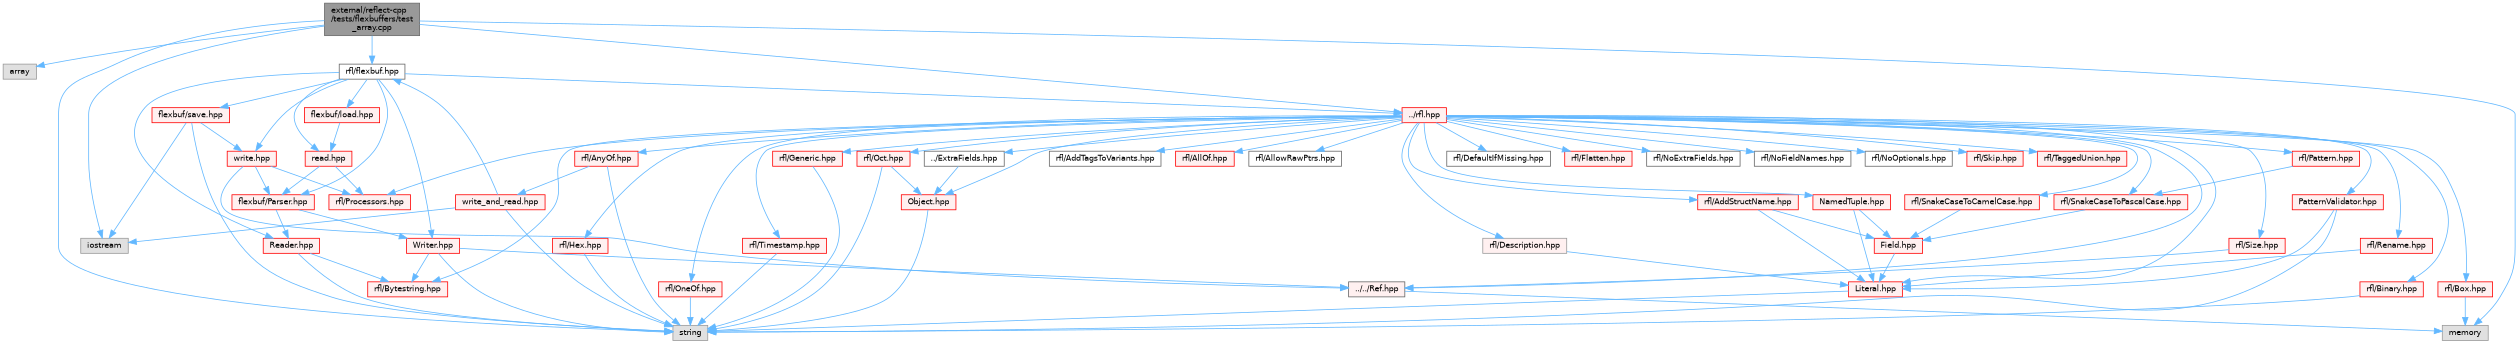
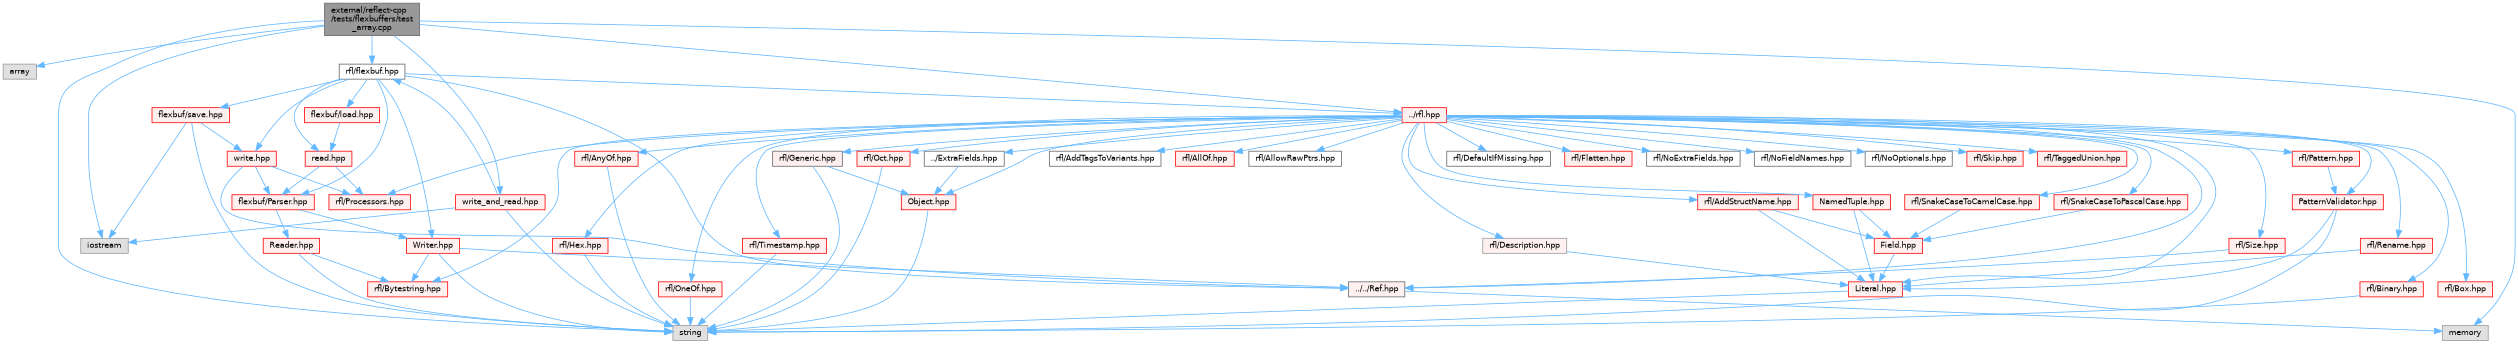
  digraph {
    node [color=red fillcolor="#FFF0F0" fontname=Helvetica fontsize=10 shape=box style=filled]
    edge [color=steelblue1 fontname=Helvetica fontsize=10 labelfontname=Helvetica labelfontsize=10 style=solid]
    n1 [color=gray40 fillcolor=grey60 fontcolor=black height=0.2 label="external/reflect-cpp\l/tests/flexbuffers/test\l_array.cpp" width=0.4]
    n2 [color=grey60 fillcolor="#E0E0E0" height=0.2 label=array width=0.4]
    n3 [color=grey60 fillcolor="#E0E0E0" height=0.2 label=iostream width=0.4]
    n4 [color=grey60 fillcolor="#E0E0E0" height=0.2 label=memory width=0.4]
    n5 [color=grey40 fillcolor=white height=0.2 label="rfl/flexbuf.hpp" width=0.4]
    n6 [height=0.2 label="../rfl.hpp" width=0.4]
    n7 [color=grey60 fillcolor="#E0E0E0" height=0.2 label=string width=0.4]
    n8 [height=0.2 label="write_and_read.hpp" width=0.4]
    n9 [height=0.2 label="flexbuf/Parser.hpp" width=0.4]
    n10 [height=0.2 label="Reader.hpp" width=0.4]
    n11 [height=0.2 label="Writer.hpp" width=0.4]
    n12 [height=0.2 label="flexbuf/load.hpp" width=0.4]
    n13 [height=0.2 label="read.hpp" width=0.4]
    n14 [height=0.2 label="flexbuf/save.hpp" width=0.4]
    n15 [height=0.2 label="write.hpp" width=0.4]
    n16 [height=0.2 label="rfl/AddStructName.hpp" width=0.4]
    n17 [height=0.2 label="Literal.hpp" width=0.4]
    n18 [color=grey40 fillcolor=white height=0.2 label="rfl/AddTagsToVariants.hpp" width=0.4]
    n19 [height=0.2 label="rfl/AllOf.hpp" width=0.4]
    n20 [color=grey40 fillcolor=white height=0.2 label="rfl/AllowRawPtrs.hpp" width=0.4]
    n21 [height=0.2 label="rfl/AnyOf.hpp" width=0.4]
    n22 [height=0.2 label="rfl/Binary.hpp" width=0.4]
    n23 [height=0.2 label="rfl/Box.hpp" width=0.4]
    n24 [height=0.2 label="rfl/Bytestring.hpp" width=0.4]
    n25 [color=grey40 fillcolor=white height=0.2 label="rfl/DefaultIfMissing.hpp" width=0.4]
    n26 [color=grey60 height=0.2 label="rfl/Description.hpp" width=0.4]
    n27 [color=grey40 fillcolor=white height=0.2 label="../ExtraFields.hpp" width=0.4]
    n28 [height=0.2 label="Object.hpp" width=0.4]
    n29 [height=0.2 label="rfl/Flatten.hpp" width=0.4]
-   n30 [height=0.2 label="rfl/Generic.hpp" width=0.4]
+   n30 [color=grey40 height=0.2 label="rfl/Generic.hpp" width=0.4]
    n31 [height=0.2 label="rfl/Hex.hpp" width=0.4]
    n32 [height=0.2 label="NamedTuple.hpp" width=0.4]
    n33 [color=grey40 fillcolor=white height=0.2 label="rfl/NoExtraFields.hpp" width=0.4]
    n34 [color=grey40 fillcolor=white height=0.2 label="rfl/NoFieldNames.hpp" width=0.4]
    n35 [color=grey40 fillcolor=white height=0.2 label="rfl/NoOptionals.hpp" width=0.4]
    n36 [height=0.2 label="rfl/Oct.hpp" width=0.4]
    n37 [height=0.2 label="rfl/OneOf.hpp" width=0.4]
    n38 [height=0.2 label="rfl/Pattern.hpp" width=0.4]
    n39 [height=0.2 label="PatternValidator.hpp" width=0.4]
    n40 [height=0.2 label="rfl/Processors.hpp" width=0.4]
    n41 [color=grey40 height=0.2 label="../../Ref.hpp" width=0.4]
    n42 [height=0.2 label="rfl/Rename.hpp" width=0.4]
    n43 [height=0.2 label="rfl/Size.hpp" width=0.4]
    n44 [height=0.2 label="rfl/Skip.hpp" width=0.4]
    n45 [height=0.2 label="rfl/SnakeCaseToCamelCase.hpp" width=0.4]
    n46 [height=0.2 label="rfl/SnakeCaseToPascalCase.hpp" width=0.4]
    n47 [height=0.2 label="rfl/TaggedUnion.hpp" width=0.4]
    n48 [height=0.2 label="rfl/Timestamp.hpp" width=0.4]
    n49 [height=0.2 label="Field.hpp" width=0.4]
    n1 -> n2
    n1 -> n3
    n1 -> n4
    n1 -> n5
    n1 -> n6
    n1 -> n7
-   n21 -> n8
+   n1 -> n8
    n5 -> n6
    n5 -> n9
-   n5 -> n10
+   n5 -> n41
    n5 -> n11
    n5 -> n12
    n5 -> n13
    n5 -> n14
    n5 -> n15
    n6 -> n16
    n6 -> n17
    n6 -> n18
    n6 -> n19
    n6 -> n20
    n6 -> n21
    n6 -> n22
    n6 -> n23
    n6 -> n24
    n6 -> n25
    n6 -> n26
    n6 -> n27
    n6 -> n28
    n6 -> n29
    n6 -> n30
    n6 -> n31
    n6 -> n32
    n6 -> n33
    n6 -> n34
    n6 -> n35
    n6 -> n36
    n6 -> n37
    n6 -> n38
    n6 -> n39
    n6 -> n40
    n6 -> n41
    n6 -> n42
    n6 -> n43
    n6 -> n44
    n6 -> n45
    n6 -> n46
    n6 -> n47
    n6 -> n48
    n8 -> n3
    n8 -> n5
    n8 -> n7
    n9 -> n10
    n9 -> n11
    n10 -> n7
    n10 -> n24
    n11 -> n7
    n11 -> n24
    n11 -> n41
    n12 -> n13
    n13 -> n9
    n13 -> n40
    n14 -> n3
    n14 -> n7
    n14 -> n15
    n15 -> n9
    n15 -> n40
    n15 -> n41
    n16 -> n17
    n16 -> n49
    n17 -> n7
    n21 -> n7
    n22 -> n7
-   n23 -> n4
    n26 -> n17
    n27 -> n28
    n28 -> n7
    n30 -> n7
-   n36 -> n28
+   n30 -> n28
    n31 -> n7
    n32 -> n17
    n32 -> n49
    n36 -> n7
    n37 -> n7
-   n38 -> n46
+   n38 -> n39
    n39 -> n7
    n39 -> n17
    n41 -> n4
    n42 -> n17
    n43 -> n41
    n45 -> n49
    n46 -> n49
    n48 -> n7
    n49 -> n17
  }
